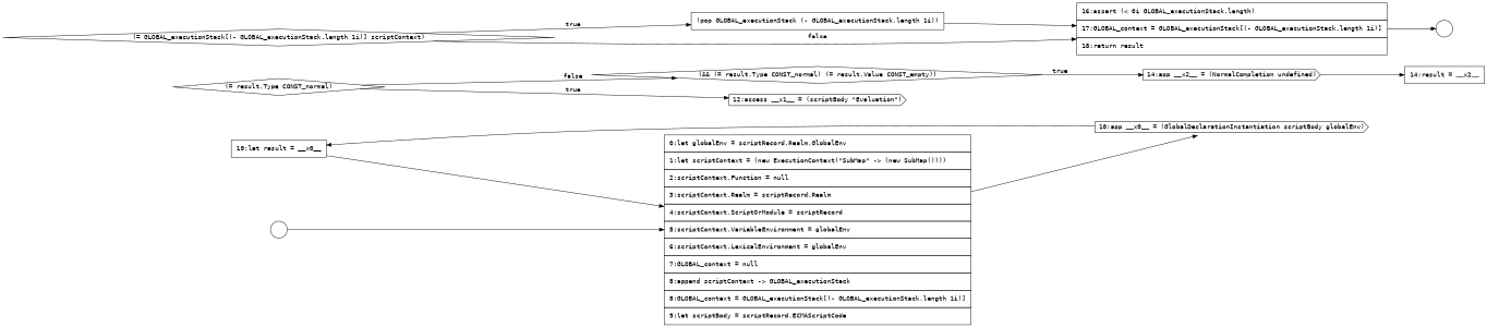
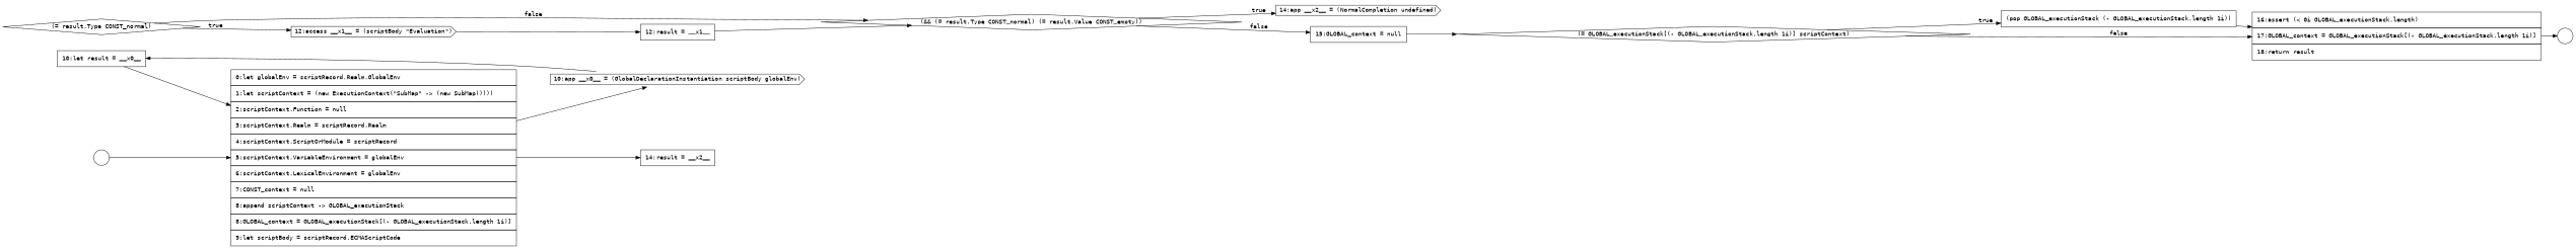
  digraph {
    fontname="DejaVu Sans Mono"
    rankdir=LR
    node [color=black fillcolor=white fontname="DejaVu Sans Mono" shape=none style=filled]
    edge [color=black fontname="DejaVu Sans Mono"]
    n1 [label=<<font color="black">     <table border="0" cellborder="1" cellspacing="0" cellpadding="10">       <tr><td align="left">10:let result = __x0__</td></tr>     </table>   </font>> margin=0]
-   n2 [label=<<font color="black">     <table border="0" cellborder="1" cellspacing="0" cellpadding="10">       <tr><td align="left">0:let globalEnv = scriptRecord.Realm.GlobalEnv</td></tr>       <tr><td align="left">1:let scriptContext = (new ExecutionContext(&quot;SubMap&quot; -&gt; (new SubMap())))</td></tr>       <tr><td align="left">2:scriptContext.Function = null</td></tr>       <tr><td align="left">3:scriptContext.Realm = scriptRecord.Realm</td></tr>       <tr><td align="left">4:scriptContext.ScriptOrModule = scriptRecord</td></tr>       <tr><td align="left">5:scriptContext.VariableEnvironment = globalEnv</td></tr>       <tr><td align="left">6:scriptContext.LexicalEnvironment = globalEnv</td></tr>       <tr><td align="left">7:GLOBAL_context = null</td></tr>       <tr><td align="left">8:append scriptContext -&gt; GLOBAL_executionStack</td></tr>       <tr><td align="left">8:GLOBAL_context = GLOBAL_executionStack[(- GLOBAL_executionStack.length 1i)]</td></tr>       <tr><td align="left">9:let scriptBody = scriptRecord.ECMAScriptCode</td></tr>     </table>   </font>> margin=0]
+   n2 [label=<<font color="black">     <table border="0" cellborder="1" cellspacing="0" cellpadding="10">       <tr><td align="left">0:let globalEnv = scriptRecord.Realm.GlobalEnv</td></tr>       <tr><td align="left">1:let scriptContext = (new ExecutionContext(&quot;SubMap&quot; -&gt; (new SubMap())))</td></tr>       <tr><td align="left">2:scriptContext.Function = null</td></tr>       <tr><td align="left">3:scriptContext.Realm = scriptRecord.Realm</td></tr>       <tr><td align="left">4:scriptContext.ScriptOrModule = scriptRecord</td></tr>       <tr><td align="left">5:scriptContext.VariableEnvironment = globalEnv</td></tr>       <tr><td align="left">6:scriptContext.LexicalEnvironment = globalEnv</td></tr>       <tr><td align="left">7:CONST_context = null</td></tr>       <tr><td align="left">8:append scriptContext -&gt; GLOBAL_executionStack</td></tr>       <tr><td align="left">8:GLOBAL_context = GLOBAL_executionStack[(- GLOBAL_executionStack.length 1i)]</td></tr>       <tr><td align="left">9:let scriptBody = scriptRecord.ECMAScriptCode</td></tr>     </table>   </font>> margin=0]
    n3 [label=<<font color="black">(= result.Type CONST_normal)</font>> shape=diamond]
    n4 [label=<<font color="black">(&amp;&amp; (= result.Type CONST_normal) (= result.Value CONST_empty))</font>> shape=diamond]
    n5 [label=<<font color="black">12:access __x1__ = (scriptBody &quot;Evaluation&quot;)</font>> shape=cds]
    n6 [label=<<font color="black">14:app __x2__ = (NormalCompletion undefined)</font>> shape=cds]
    n7 [label=<<font color="black">     <table border="0" cellborder="1" cellspacing="0" cellpadding="10">       <tr><td align="left">14:result = __x2__</td></tr>     </table>   </font>> margin=0]
    n8 [label=<<font color="black">     <table border="0" cellborder="1" cellspacing="0" cellpadding="10">       <tr><td align="left">(pop GLOBAL_executionStack (- GLOBAL_executionStack.length 1i))</td></tr>     </table>   </font>> margin=0]
    n9 [label=<<font color="black">     <table border="0" cellborder="1" cellspacing="0" cellpadding="10">       <tr><td align="left">16:assert (&lt; 0i GLOBAL_executionStack.length)</td></tr>       <tr><td align="left">17:GLOBAL_context = GLOBAL_executionStack[(- GLOBAL_executionStack.length 1i)]</td></tr>       <tr><td align="left">18:return result</td></tr>     </table>   </font>> margin=0]
    n10 [label=" " shape=circle]
+   n11 [label=<<font color="black">     <table border="0" cellborder="1" cellspacing="0" cellpadding="10">       <tr><td align="left">12:result = __x1__</td></tr>     </table>   </font>> margin=0]
+   n12 [label=<<font color="black">     <table border="0" cellborder="1" cellspacing="0" cellpadding="10">       <tr><td align="left">15:GLOBAL_context = null</td></tr>     </table>   </font>> margin=0]
    n13 [label=<<font color="black">10:app __x0__ = (GlobalDeclarationInstantiation scriptBody globalEnv)</font>> shape=cds]
    n14 [label=<<font color="black">(= GLOBAL_executionStack[(- GLOBAL_executionStack.length 1i)] scriptContext)</font>> shape=diamond]
    n15 [label=" " shape=circle]
    n1 -> n2
    n2 -> n13
    n3 -> n4 [label=<<font color="black">false</font>>]
    n3 -> n5 [label=<<font color="black">true</font>>]
    n4 -> n6 [label=<<font color="black">true</font>>]
-   n6 -> n7
+   n4 -> n12 [label=<<font color="black">false</font>>]
+   n5 -> n11
+   n2 -> n7
    n8 -> n9
    n9 -> n10
+   n11 -> n4
+   n12 -> n14
    n13 -> n1
    n14 -> n8 [label=<<font color="black">true</font>>]
    n14 -> n9 [label=<<font color="black">false</font>>]
    n15 -> n2
  }
